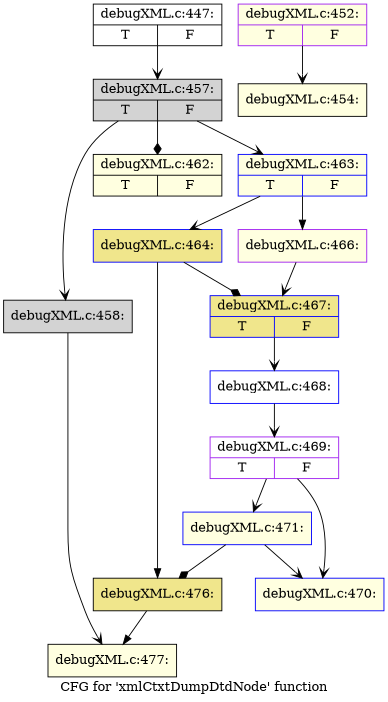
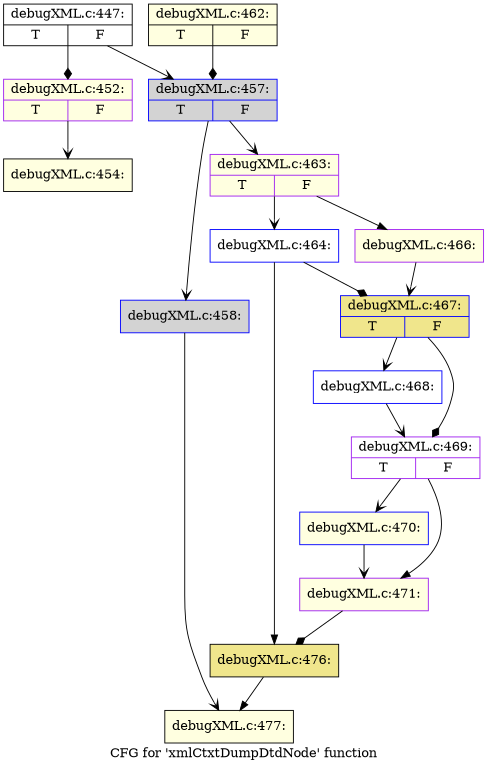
  digraph {
    label="CFG for 'xmlCtxtDumpDtdNode' function"
    node [color=black fillcolor=lightyellow shape=record style=filled]
    edge [arrowhead=vee]
    n1 [fillcolor=white label="{debugXML.c:447:|{<s0>T|<s1>F}}"]
    n2 [color=purple label="{debugXML.c:452:|{<s0>T|<s1>F}}"]
-   n3 [fillcolor=lightgrey label="{debugXML.c:457:|{<s0>T|<s1>F}}"]
+   n3 [color=blue fillcolor=lightgrey label="{debugXML.c:457:|{<s0>T|<s1>F}}"]
    n4 [label="{debugXML.c:454:}"]
-   n5 [fillcolor=lightgrey label="{debugXML.c:458:}"]
+   n5 [color=blue fillcolor=lightgrey label="{debugXML.c:458:}"]
    n6 [label="{debugXML.c:462:|{<s0>T|<s1>F}}"]
-   n7 [color=blue label="{debugXML.c:463:|{<s0>T|<s1>F}}"]
+   n7 [color=purple label="{debugXML.c:463:|{<s0>T|<s1>F}}"]
    n8 [label="{debugXML.c:477:}"]
    n9 [fillcolor=khaki label="{debugXML.c:476:}"]
-   n10 [color=blue fillcolor=khaki label="{debugXML.c:464:}"]
+   n10 [color=blue fillcolor=white label="{debugXML.c:464:}"]
    n11 [color=purple label="{debugXML.c:466:}"]
    n12 [color=blue fillcolor=khaki label="{debugXML.c:467:|{<s0>T|<s1>F}}"]
    n13 [color=blue fillcolor=white label="{debugXML.c:468:}"]
    n14 [color=purple fillcolor=white label="{debugXML.c:469:|{<s0>T|<s1>F}}"]
    n15 [color=blue label="{debugXML.c:470:}"]
-   n16 [color=blue label="{debugXML.c:471:}"]
+   n16 [color=purple label="{debugXML.c:471:}"]
+   n1 -> n2 [arrowhead=diamond]
    n1 -> n3
    n2 -> n4
    n3 -> n5
-   n3 -> n6 [arrowhead=diamond]
+   n6 -> n3 [arrowhead=diamond]
    n3 -> n7
    n5 -> n8
    n7 -> n10
    n7 -> n11 [arrowhead=normal]
    n9 -> n8 [arrowhead=normal]
    n10 -> n9 [arrowhead=normal]
    n10 -> n12 [arrowhead=diamond]
    n11 -> n12
    n12 -> n13
+   n12 -> n14 [arrowhead=diamond]
    n13 -> n14
    n14 -> n15
-   n14 -> n16
-   n16 -> n15
+   n14 -> n16 [arrowhead=normal]
+   n15 -> n16
    n16 -> n9 [arrowhead=diamond]
  }
